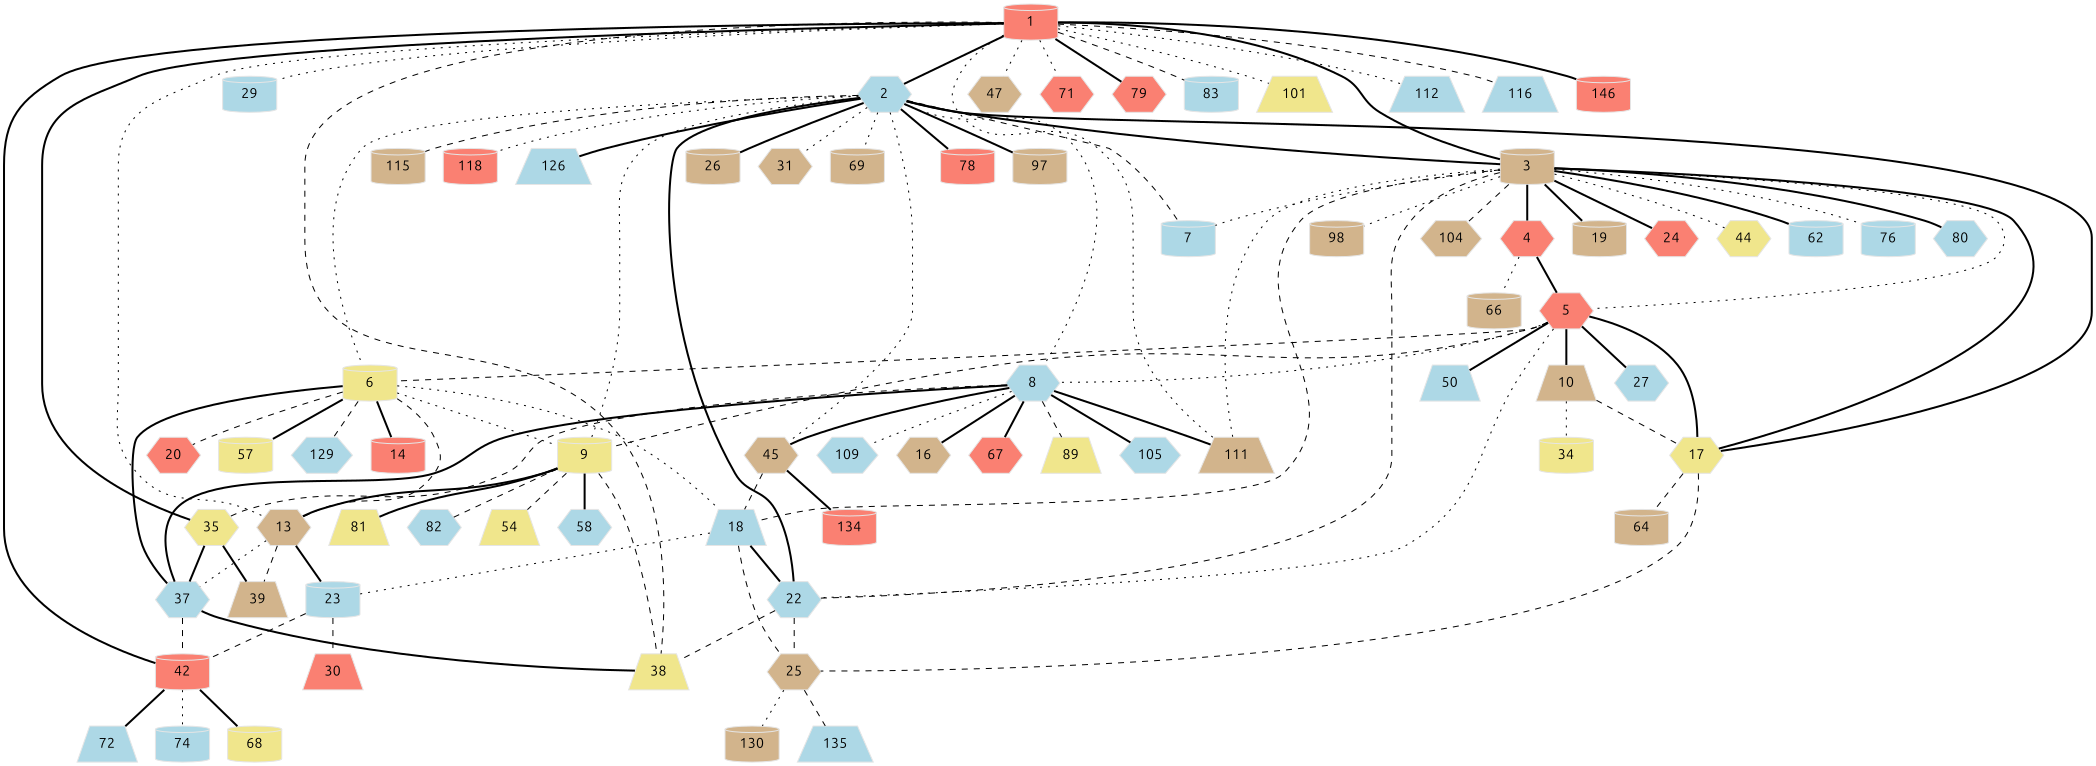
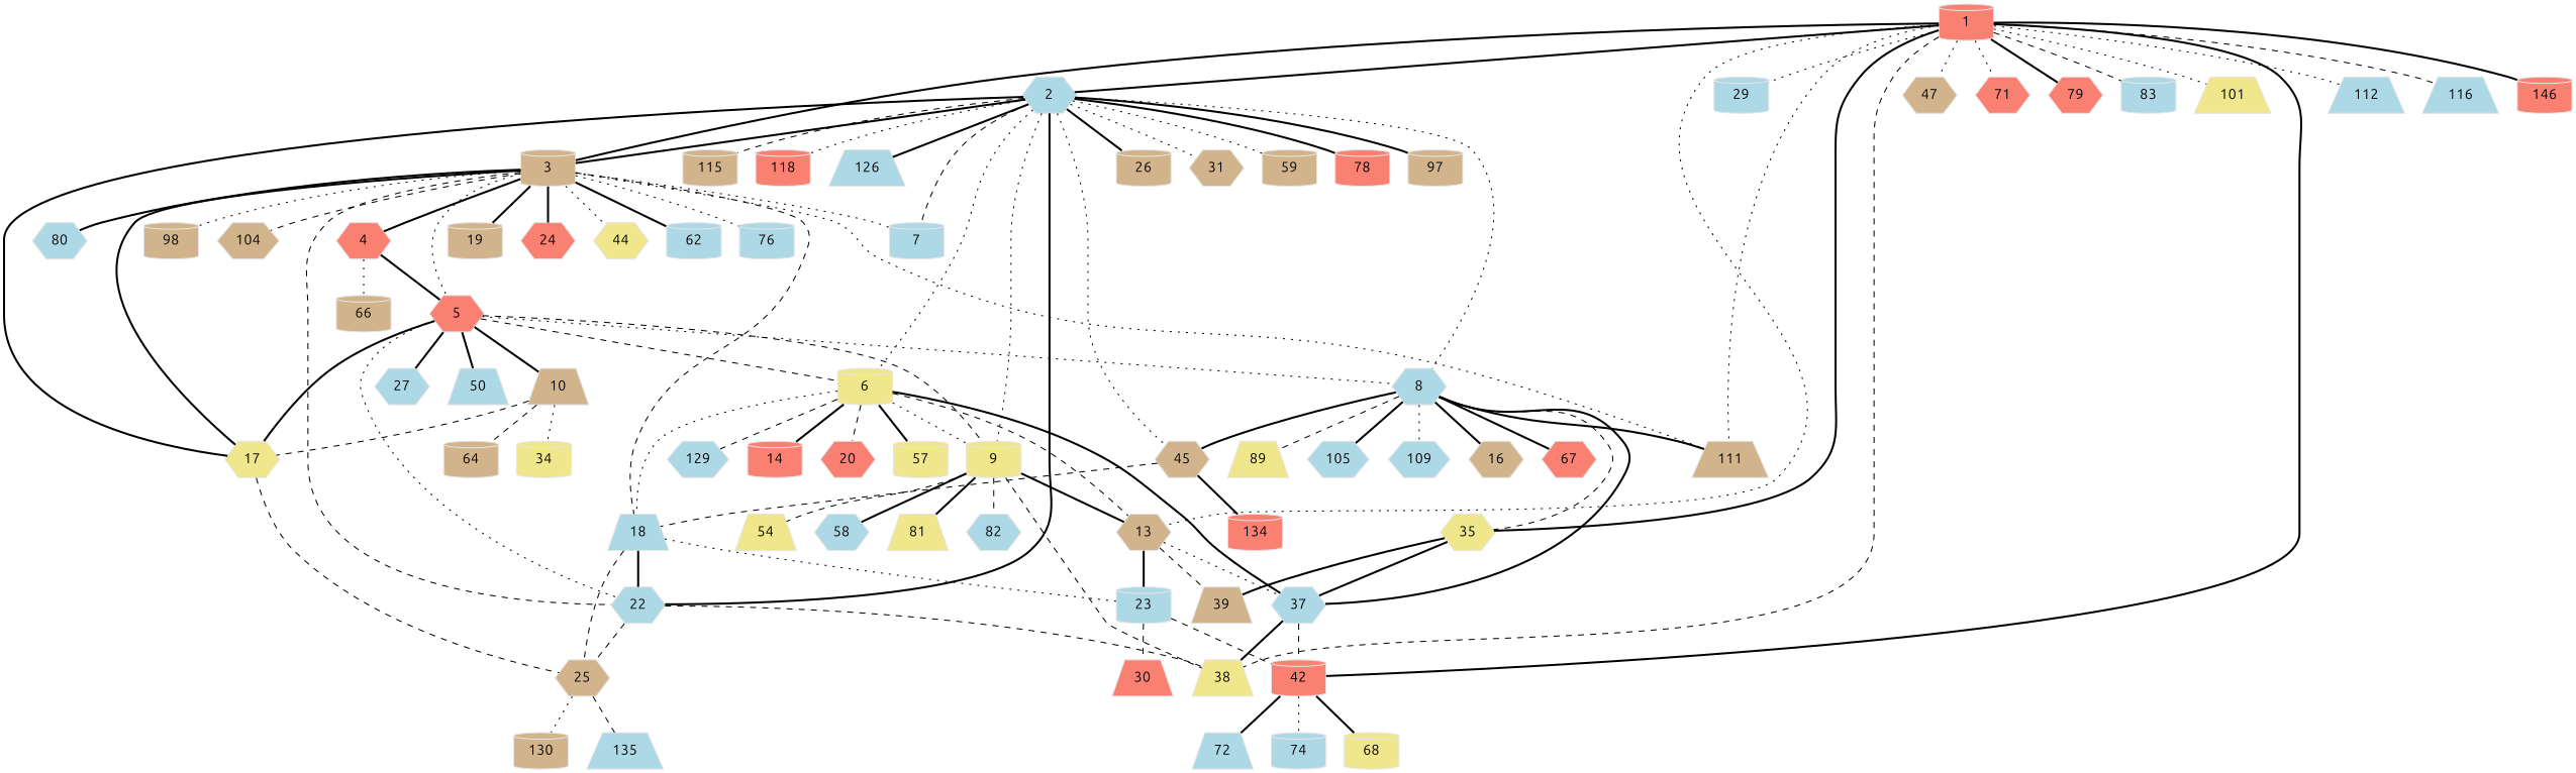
  graph {
    fontname=Ubuntu
    node [color=gray90 fillcolor=lightblue fontname=Ubuntu shape=cylinder style=filled]
    edge [fontname=Ubuntu style=bold]
    1 [fillcolor=salmon super="+41"]
    2 [shape=hexagon super="+53+32"]
    3 [fillcolor=tan]
    13 [fillcolor=tan shape=hexagon super="+33+21"]
    29
    35 [fillcolor=khaki shape=hexagon super="+59+55+36"]
    38 [fillcolor=khaki shape=trapezium super="+91"]
    42 [fillcolor=salmon super="+95+107+124+56+45"]
    47 [fillcolor=tan shape=hexagon]
    71 [fillcolor=salmon shape=hexagon super="+128"]
    79 [fillcolor=salmon shape=hexagon]
    83
    101 [fillcolor=khaki shape=trapezium]
    111 [fillcolor=tan shape=trapezium super="+122"]
    112 [shape=trapezium]
    116 [shape=trapezium]
    146 [fillcolor=salmon]
    6 [fillcolor=khaki]
    7
    8 [shape=hexagon]
    9 [fillcolor=khaki]
    n22 [fillcolor=tan label=45 shape=hexagon super="+77"]
    17 [fillcolor=khaki shape=hexagon super="+51+43+147+60"]
    22 [shape=hexagon super="+110"]
    26 [fillcolor=tan]
    31 [fillcolor=tan shape=hexagon super="+40"]
-   69 [fillcolor=tan]
+   69 [fillcolor=tan label=59]
    78 [fillcolor=salmon]
    97 [fillcolor=tan]
    115 [fillcolor=tan]
    118 [fillcolor=salmon]
    126 [shape=trapezium]
    4 [fillcolor=salmon shape=hexagon]
    5 [fillcolor=salmon shape=hexagon super="+12+11"]
    18 [shape=trapezium super="+28+145"]
    19 [fillcolor=tan super="+88"]
    24 [fillcolor=salmon shape=hexagon super="+96+137"]
    44 [fillcolor=khaki shape=hexagon]
    62
    76
    80 [shape=hexagon]
    98 [fillcolor=tan]
    104 [fillcolor=tan shape=hexagon]
    37 [shape=hexagon super="+103+144+85"]
    23 [super="+87+73"]
    39 [fillcolor=tan shape=trapezium super="+63"]
    68 [fillcolor=khaki]
    72 [shape=trapezium]
    74 [super="+125"]
    14 [fillcolor=salmon]
    20 [fillcolor=salmon shape=hexagon]
    57 [fillcolor=khaki super="+84"]
    129 [shape=hexagon]
    16 [fillcolor=tan shape=hexagon]
    67 [fillcolor=salmon shape=hexagon]
    89 [fillcolor=khaki shape=trapezium]
    105 [shape=hexagon]
    109 [shape=hexagon]
    54 [fillcolor=khaki shape=trapezium]
    58 [shape=hexagon]
    81 [fillcolor=khaki shape=trapezium]
    82 [shape=hexagon]
    134 [fillcolor=salmon]
    25 [fillcolor=tan shape=hexagon super="+46+48+119+61+65"]
    64 [fillcolor=tan]
    66 [fillcolor=tan]
    10 [fillcolor=tan shape=trapezium]
    27 [shape=hexagon]
    50 [shape=trapezium]
    34 [fillcolor=khaki]
    30 [fillcolor=salmon shape=trapezium]
    130 [fillcolor=tan]
    135 [shape=trapezium]
    1 -- 2
    1 -- 3
    1 -- 13 [style=dotted]
    1 -- 29 [style=dotted]
    1 -- 35
    1 -- 38 [style=dashed]
    1 -- 42
    1 -- 47 [style=dotted]
    1 -- 71 [style=dotted]
    1 -- 79
    1 -- 83 [style=dashed]
    1 -- 101 [style=dotted]
    1 -- 111 [style=dotted]
    1 -- 112 [style=dotted]
    1 -- 116 [style=dashed]
    1 -- 146
    2 -- 3
    2 -- 6 [style=dotted]
    2 -- 7 [style=dashed]
    2 -- 8 [style=dotted weight=2]
    2 -- 9 [style=dotted]
    2 -- n22 [style=dotted]
    2 -- 17 [weight=2]
    2 -- 22
    2 -- 26
    2 -- 31 [style=dotted]
    2 -- 69 [style=dotted]
    2 -- 78
    2 -- 97
    2 -- 115 [style=dashed]
    2 -- 118 [style=dotted]
    2 -- 126
    3 -- 111 [style=dotted]
    3 -- 7 [style=dotted]
    3 -- 17
    3 -- 22 [style=dashed]
    3 -- 4
    3 -- 5 [style=dotted]
    3 -- 18 [style=dashed]
    3 -- 19
    3 -- 24
    3 -- 44 [style=dotted]
    3 -- 62
    3 -- 76 [style=dotted]
    3 -- 80
    3 -- 98 [style=dotted]
    3 -- 104 [style=dashed]
    13 -- 37 [style=dotted]
    13 -- 23
    13 -- 39 [style=dashed]
    35 -- 37
    35 -- 39
    42 -- 68
    42 -- 72
    42 -- 74 [style=dotted]
    6 -- 13 [style=dashed]
    6 -- 9 [style=dotted]
    6 -- 18 [style=dotted]
    6 -- 37
    6 -- 14
    6 -- 20 [style=dashed]
    6 -- 57
    6 -- 129 [style=dashed]
    8 -- 35 [style=dashed]
    8 -- 111
    8 -- n22
    8 -- 37
    8 -- 16
    8 -- 67
    8 -- 89 [style=dashed]
    8 -- 105
    8 -- 109 [style=dotted]
    9 -- 13
    9 -- 38 [style=dashed]
    9 -- 54 [style=dashed]
    9 -- 58
    9 -- 81
    9 -- 82 [style=dashed]
    n22 -- 18 [style=dashed]
    n22 -- 134
    17 -- 25 [style=dashed]
-   17 -- 64 [style=dashed]
+   10 -- 64 [style=dashed]
    22 -- 38 [style=dashed]
    22 -- 25 [style=dashed]
    4 -- 5
    4 -- 66 [style=dotted]
    5 -- 6 [style=dashed]
    5 -- 8 [style=dotted]
    5 -- 9 [style=dashed]
    5 -- 17 [weight=2]
    5 -- 22 [style=dotted]
    5 -- 10 [weight=2]
    5 -- 27
    5 -- 50
    18 -- 22
    18 -- 23 [style=dotted]
    18 -- 25 [style=dashed]
    37 -- 38
    37 -- 42 [style=dashed]
    23 -- 42 [style=dashed]
    23 -- 30 [style=dashed]
    25 -- 130 [style=dotted]
    25 -- 135 [style=dashed]
    10 -- 17 [style=dashed]
    10 -- 34 [style=dotted]
  }
